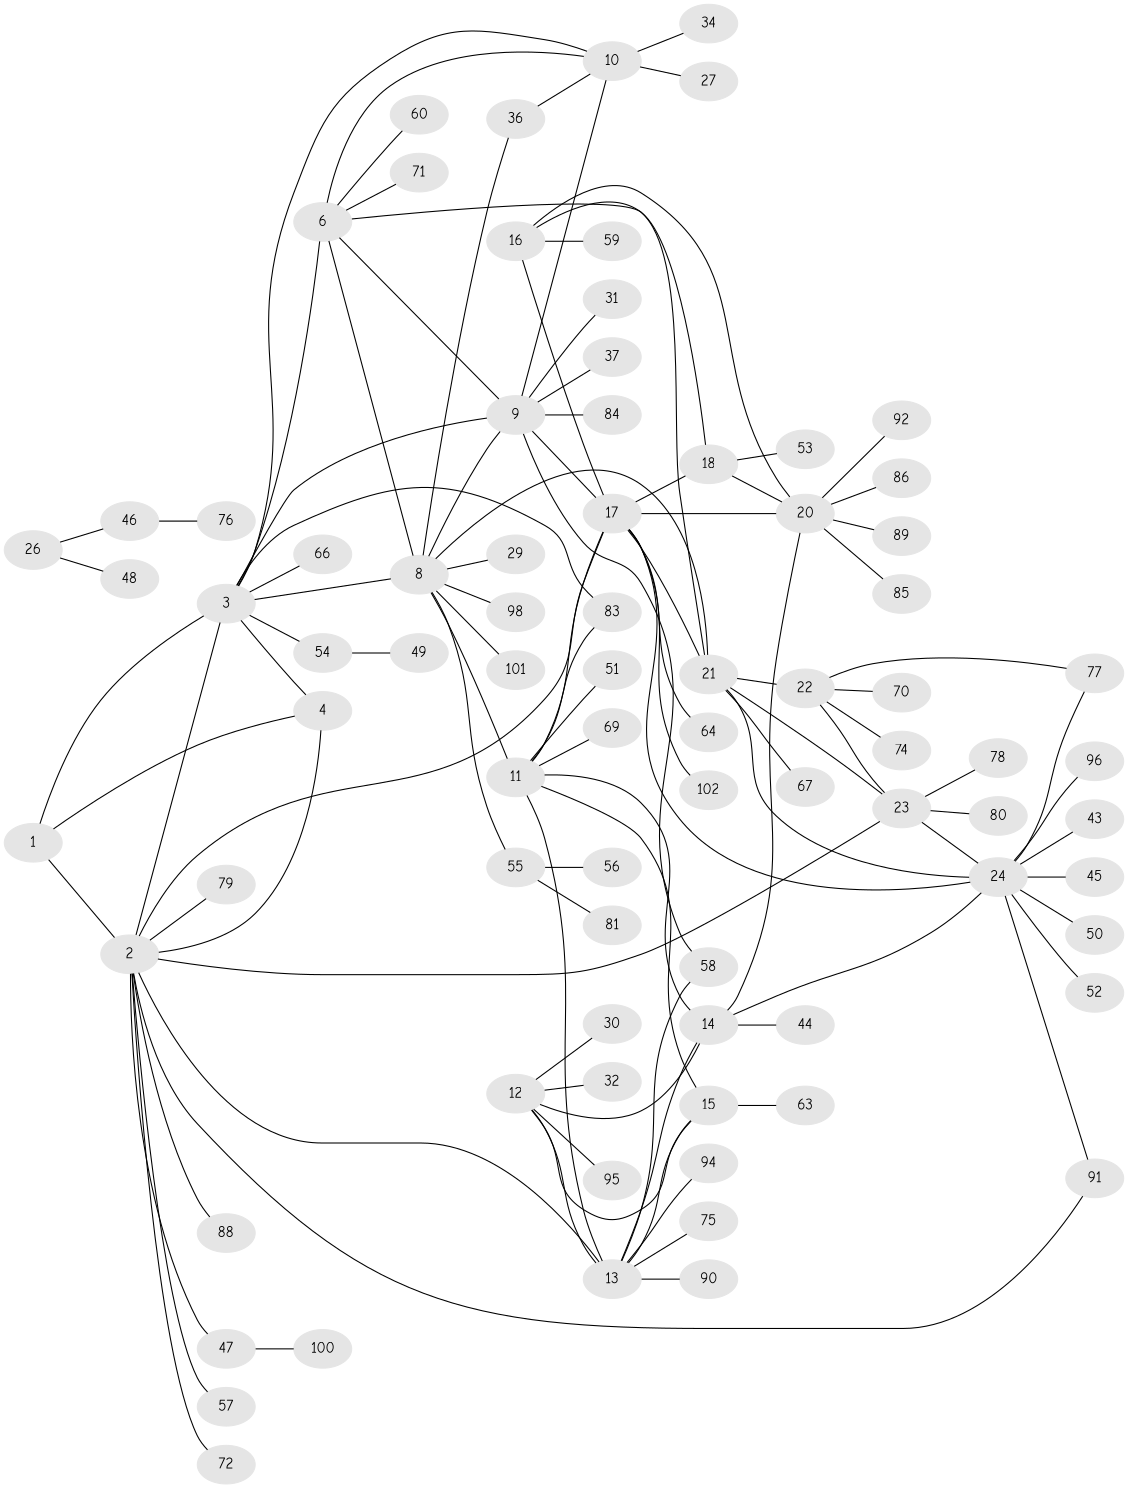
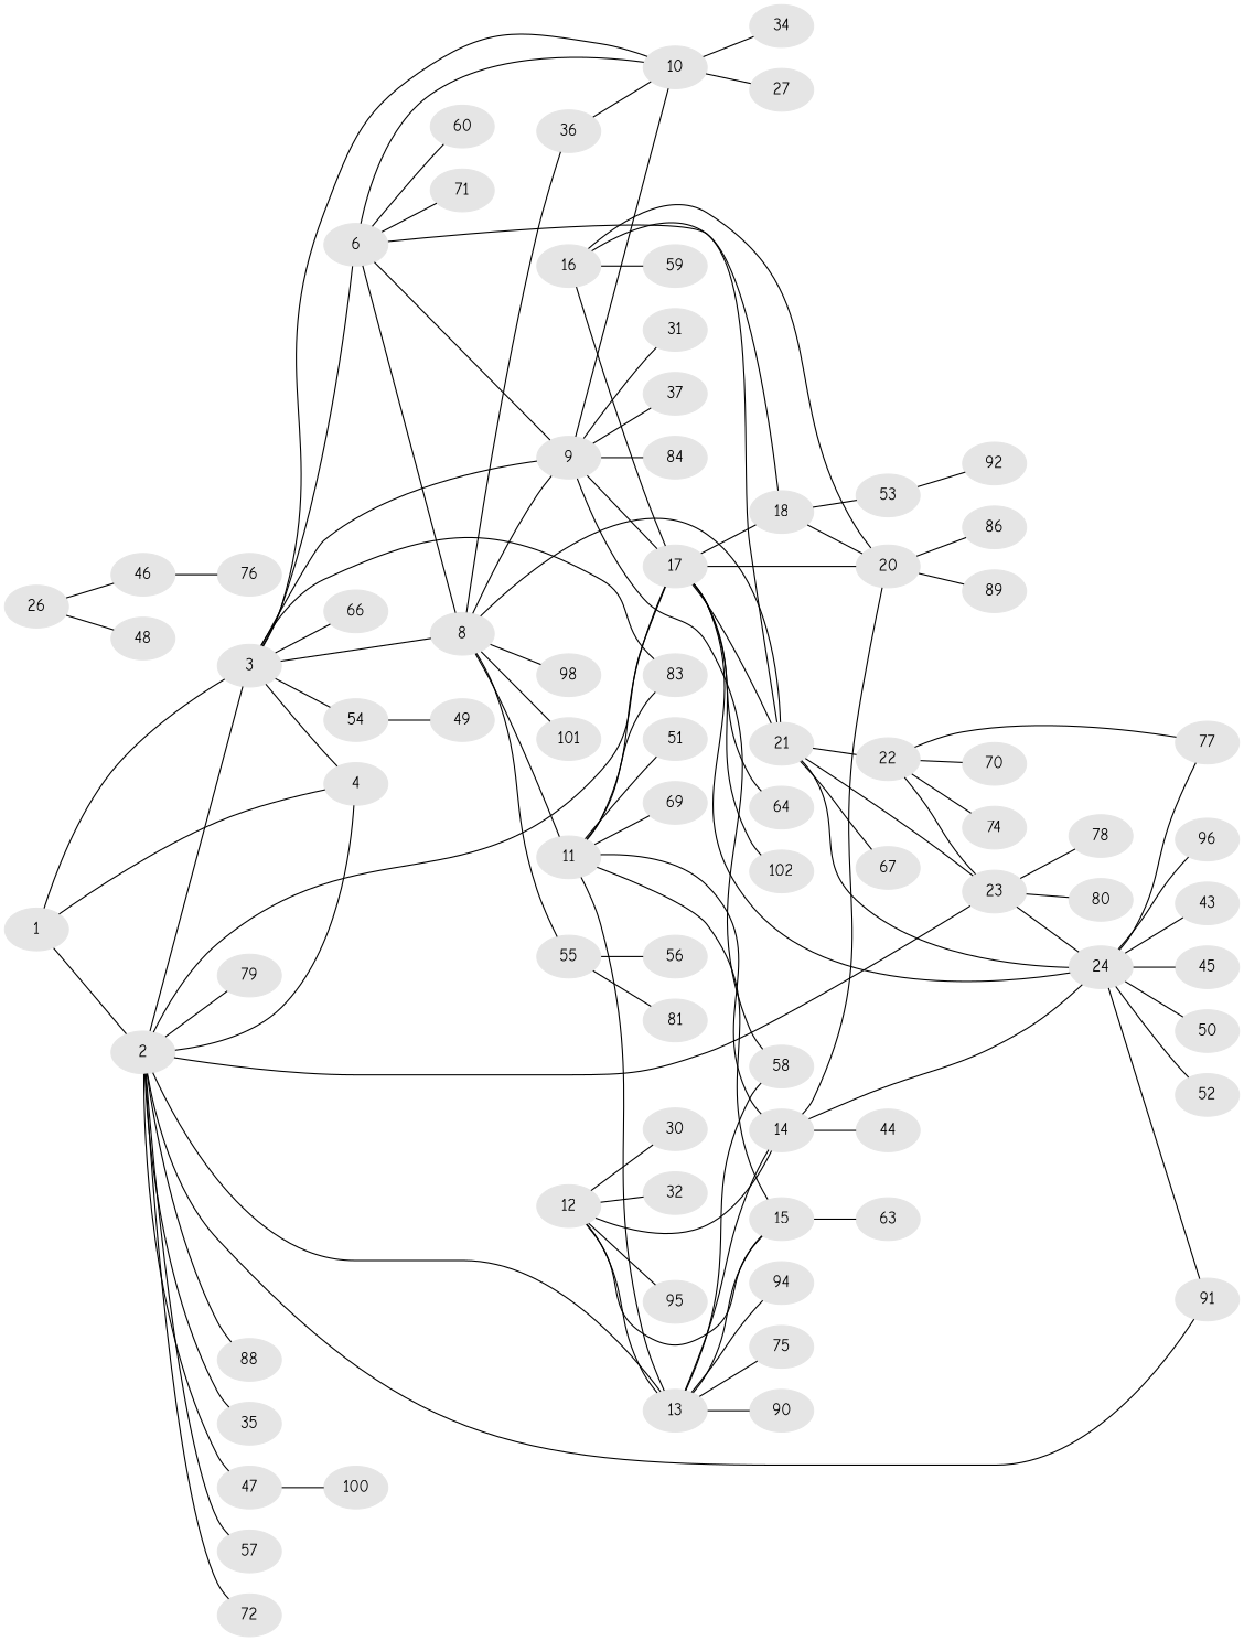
  graph {
    fontname="Comic Neue"
    rankdir=LR
    node [color=gray90 fontname="Comic Neue" style=filled]
    edge [fontname="Comic Neue"]
    2 [super="+5"]
    3 [super="+7"]
    4 [super="+32"]
    13 [super="+65"]
    17 [super="+19"]
    23 [super="+25"]
+   35
    47 [super="+68"]
    57
    72
    79
    88
    91
    1
    6 [super="+97"]
    8 [super="+33"]
    9 [super="+73"]
    10
    54
    66
    83
    58
    14 [super="+42"]
    15
    75
    90
    94
    21 [super="+82"]
    20 [super="+41"]
    24 [super="+38"]
    18
    64
    102
    78
    80
    100
    60
    71
    11 [super="+62"]
-   29
    36
    55
    98
    101
    31
    37
    84
    27
    34
    49
    46 [super="+87"]
    26
    48 [super="+61"]
    22 [super="+28"]
    67
    51
    69
    56
    81
    12 [super="+40"]
    30 [super="+103"]
    n62 [label=32]
    95
    44
    63
-   85 [super="+93"]
    86
    89 [super="+99"]
    92
    43
    45
    50
    52
    77
    96
    16
    59
    53
    70
    74
    76
    2 -- 3 [weight=2]
    2 -- 4 [weight=2]
    2 -- 13
    2 -- 17
    2 -- 23
+   2 -- 35
    2 -- 47
    2 -- 57
    2 -- 72
    2 -- 79
    2 -- 88
    2 -- 91
    3 -- 4
    3 -- 6
    3 -- 8
    3 -- 9
    3 -- 10
    3 -- 54
    3 -- 66
    3 -- 83
    13 -- 58
    13 -- 14
    13 -- 15
    13 -- 75
    13 -- 90
    13 -- 94
    17 -- 21
    17 -- 20 [weight=2]
    17 -- 24
    17 -- 18 [weight=2]
    17 -- 64
    17 -- 102
    23 -- 24 [weight=2]
    23 -- 78
    23 -- 80
    47 -- 100
    1 -- 2 [weight=2]
    1 -- 3
    1 -- 4
    6 -- 8
    6 -- 9
    6 -- 10
    6 -- 21
    6 -- 60
    6 -- 71
    8 -- 9
    8 -- 21
    8 -- 11
-   8 -- 29
    8 -- 36
    8 -- 55
    8 -- 98
    8 -- 101
    9 -- 17 [weight=2]
    9 -- 10
    9 -- 58
    9 -- 31
    9 -- 37
    9 -- 84
    10 -- 27
    10 -- 34
    54 -- 49
    14 -- 20
    14 -- 24
    14 -- 44
    15 -- 63
    21 -- 23 [weight=2]
    21 -- 24
    21 -- 22
    21 -- 67
-   20 -- 85
    20 -- 86
    20 -- 89
-   20 -- 92
+   53 -- 92
    24 -- 91
    24 -- 43
    24 -- 45
    24 -- 50
    24 -- 52
    24 -- 77
    24 -- 96
    18 -- 20
    18 -- 53
    11 -- 13
    11 -- 17
    11 -- 83
    11 -- 14
    11 -- 15
    11 -- 51
    11 -- 69
    36 -- 10
    55 -- 56
    55 -- 81
    46 -- 76
    26 -- 46
    26 -- 48
    22 -- 23 [weight=2]
    22 -- 77
    22 -- 70
    22 -- 74
    12 -- 13
    12 -- 14
    12 -- 15
    12 -- 30
    12 -- n62
    12 -- 95
    16 -- 17 [weight=2]
    16 -- 20
    16 -- 18
    16 -- 59
  }
